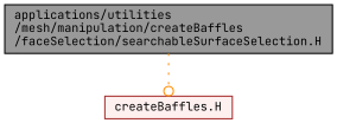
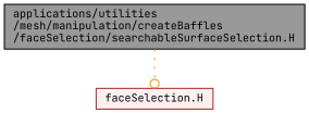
  digraph {
    fontname="JetBrains Mono"
    node [fontname="JetBrains Mono" fontsize=10 shape=box style=filled]
    n1 [color=black fillcolor=grey60 fontcolor=black height=0.2 label="applications/utilities\l/mesh/manipulation/createBaffles\l/faceSelection/searchableSurfaceSelection.H" width=0.4]
-   n2 [color=brown fillcolor="#FFF0F0" height=0.2 label="createBaffles.H" width=0.4]
+   n2 [color=brown fillcolor="#FFF0F0" height=0.2 label="faceSelection.H" width=0.4]
    n1 -> n2 [color=darkorange fontname="JetBrains Mono" fontsize=10 labelfontname=Helvetica labelfontsize=10 style=dotted arrowhead=odot]
  }
